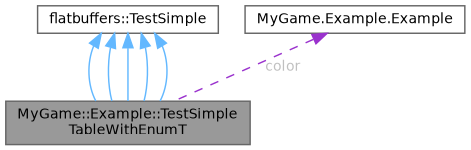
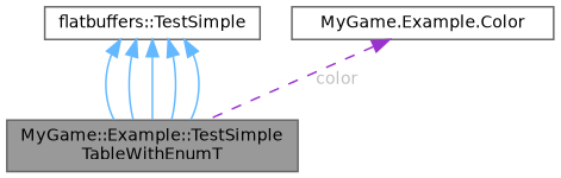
  digraph {
    node [color=gray40 fillcolor=white fontname=Helvetica fontsize=10 shape=box style=filled]
    edge [color=steelblue1 dir=back fontname=Helvetica fontsize=10 labelfontname=Helvetica labelfontsize=10 style=solid]
    n1 [fillcolor=grey60 fontcolor=black height=0.2 label="MyGame::Example::TestSimple\lTableWithEnumT" width=0.4]
    n2 [height=0.2 label="flatbuffers::TestSimple" width=0.4]
-   n3 [height=0.2 label="MyGame.Example.Example" width=0.4]
+   n3 [height=0.2 label="MyGame.Example.Color" width=0.4]
    n2 -> n1
    n2 -> n1
    n2 -> n1
    n2 -> n1
    n2 -> n1
    n3 -> n1 [color=darkorchid3 fontcolor=grey label=" color" style=dashed]
  }
